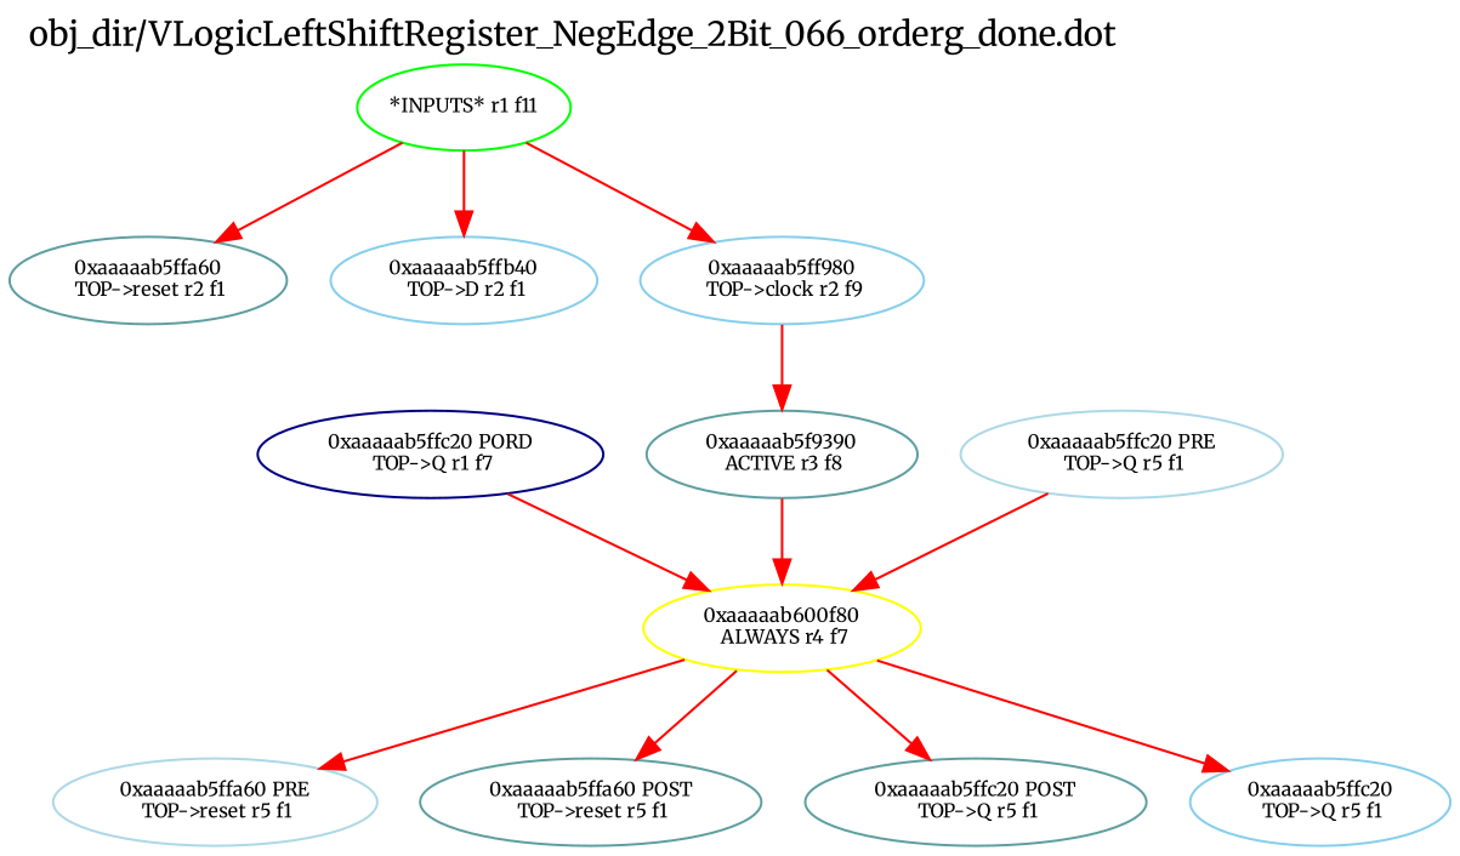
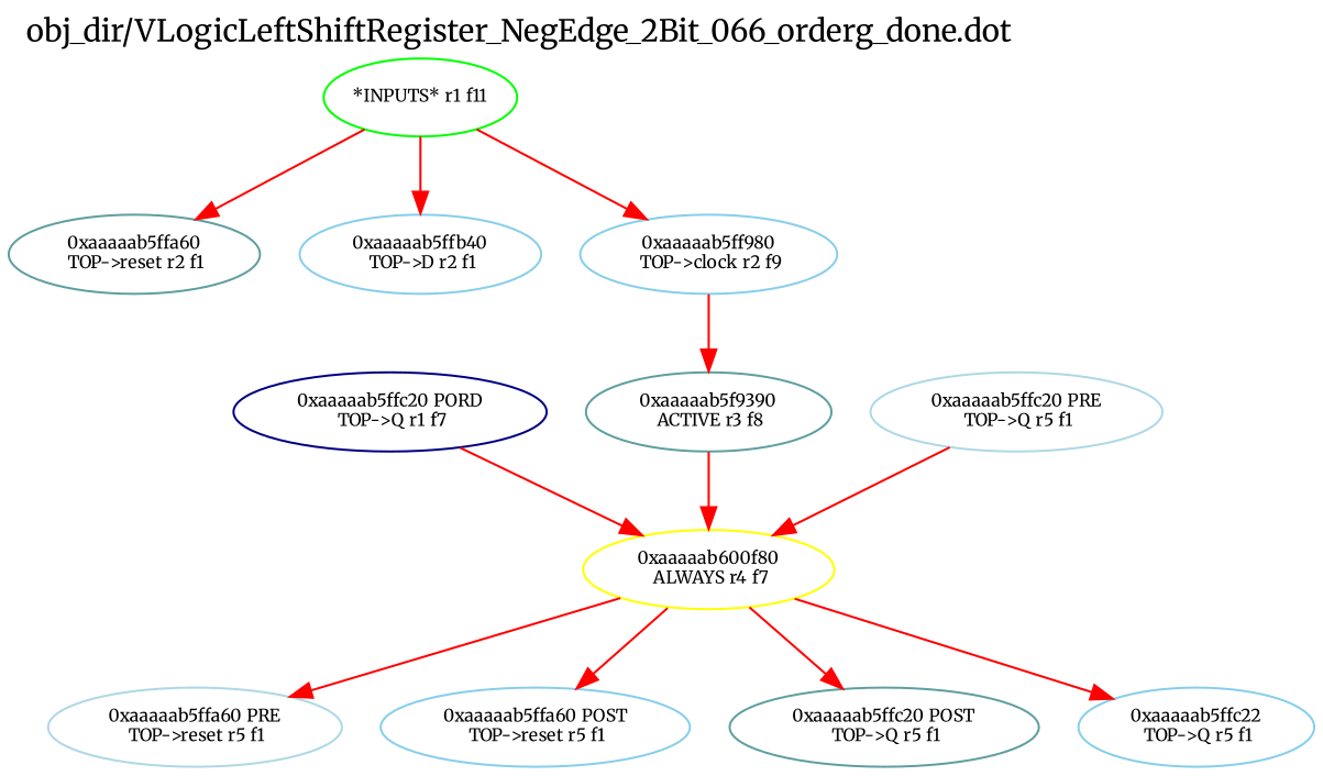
  digraph {
    fontname=Merriweather
    label="obj_dir/VLogicLeftShiftRegister_NegEdge_2Bit_066_orderg_done.dot"
    labeljust=l
    labelloc=t
    rankdir=TB
    node [color=CadetBlue fontname=Merriweather fontsize=8]
    edge [color=red fontname=Merriweather fontsize=8 weight=32]
    n1 [color=NavyBlue label="0xaaaaab5ffc20 PORD\n TOP->Q r1 f7"]
    n2 [color=yellow label="0xaaaaab600f80\n ALWAYS r4 f7"]
    n3 [color=lightblue label="0xaaaaab5ffa60 PRE\n TOP->reset r5 f1"]
-   n4 [label="0xaaaaab5ffa60 POST\n TOP->reset r5 f1"]
+   n4 [color=skyblue label="0xaaaaab5ffa60 POST\n TOP->reset r5 f1"]
    n5 [label="0xaaaaab5ffc20 POST\n TOP->Q r5 f1"]
-   n6 [color=skyblue label="0xaaaaab5ffc20\n TOP->Q r5 f1"]
+   n6 [color=skyblue label="0xaaaaab5ffc22\n TOP->Q r5 f1"]
    n7 [color=green label="*INPUTS* r1 f11"]
    n8 [label="0xaaaaab5ffa60\n TOP->reset r2 f1"]
    n9 [color=skyblue label="0xaaaaab5ffb40\n TOP->D r2 f1"]
    n10 [color=skyblue label="0xaaaaab5ff980\n TOP->clock r2 f9"]
    n11 [label="0xaaaaab5f9390\n ACTIVE r3 f8"]
    n12 [color=lightblue label="0xaaaaab5ffc20 PRE\n TOP->Q r5 f1"]
    n1 -> n2
    n2 -> n3
    n2 -> n4 [weight=2]
    n2 -> n5 [weight=2]
    n2 -> n6
    n7 -> n8 [weight=1]
    n7 -> n9 [weight=1]
    n7 -> n10 [weight=1]
    n10 -> n11 [weight=8]
    n11 -> n2
    n12 -> n2
  }
